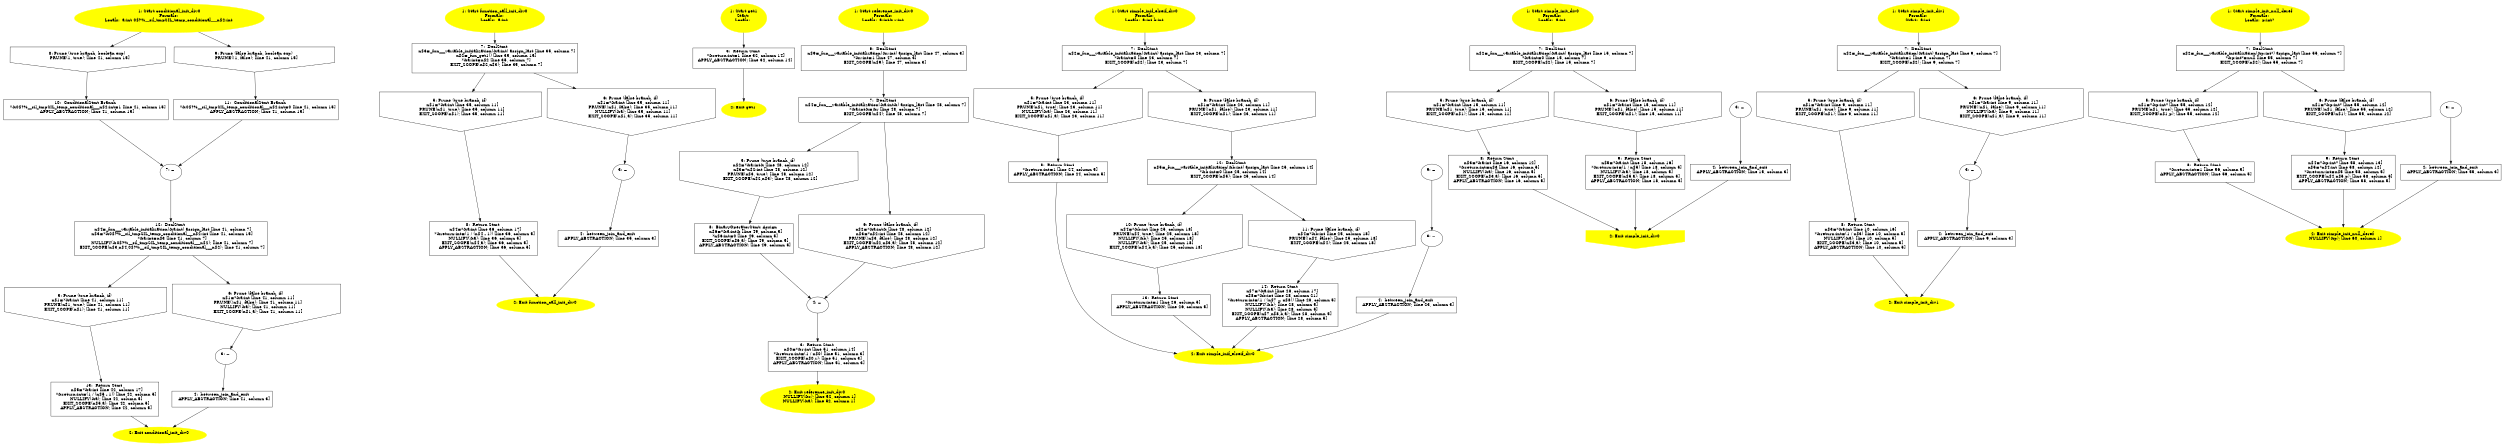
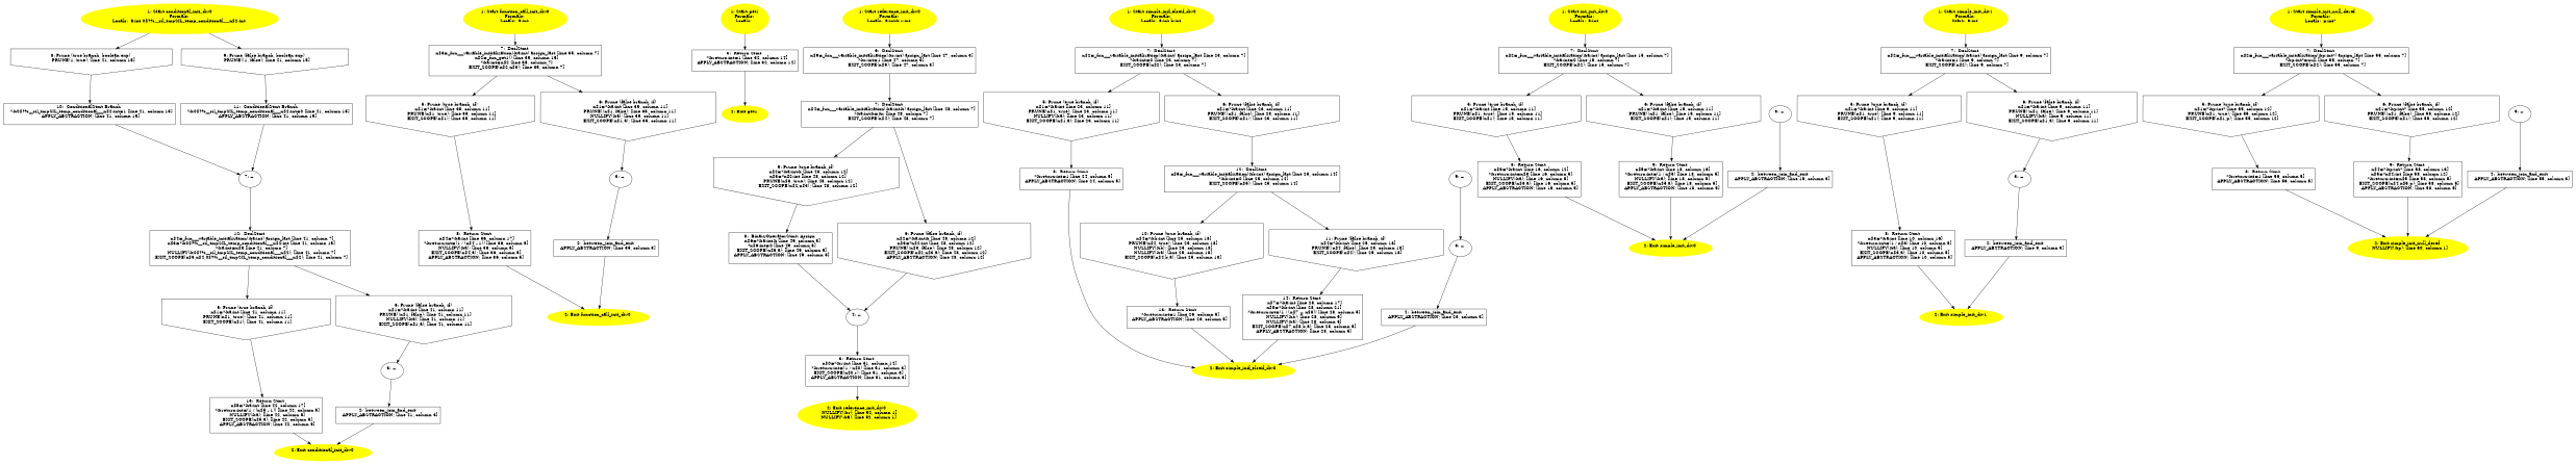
  digraph {
    node [shape=box]
    n1 [color=yellow label="1: Start conditional_init_div0\nFormals: \nLocals:  a:int 0$?%__sil_tmpSIL_temp_conditional___n$2:int \n  " style=filled shape=""]
    n2 [label="8: Prune (true branch, boolean exp) \n   PRUNE(1, true); [line 41, column 15]\n " shape=invhouse]
    n3 [label="9: Prune (false branch, boolean exp) \n   PRUNE(!1, false); [line 41, column 15]\n " shape=invhouse]
    n4 [label="10:  ConditionalStmt Branch \n   *&0$?%__sil_tmpSIL_temp_conditional___n$2:int=1 [line 41, column 15]\n  APPLY_ABSTRACTION; [line 41, column 15]\n "]
    n5 [label="11:  ConditionalStmt Branch \n   *&0$?%__sil_tmpSIL_temp_conditional___n$2:int=0 [line 41, column 15]\n  APPLY_ABSTRACTION; [line 41, column 15]\n "]
    n6 [label="7: + \n  " shape=""]
    n7 [color=yellow label="2: Exit conditional_init_div0 \n  " style=filled shape=""]
    n8 [label="3: + \n  " shape=""]
    n9 [label="4:  between_join_and_exit \n   APPLY_ABSTRACTION; [line 41, column 3]\n "]
    n10 [label="5: Prune (true branch, if) \n   n$1=*&a:int [line 41, column 11]\n  PRUNE(n$1, true); [line 41, column 11]\n  EXIT_SCOPE(n$1); [line 41, column 11]\n " shape=invhouse]
    n11 [label="13:  Return Stmt \n   n$5=*&a:int [line 42, column 17]\n  *&return:int=(1 / (n$5 - 1)) [line 42, column 5]\n  NULLIFY(&a); [line 42, column 5]\n  EXIT_SCOPE(n$5,a); [line 42, column 5]\n  APPLY_ABSTRACTION; [line 42, column 5]\n "]
    n12 [label="6: Prune (false branch, if) \n   n$1=*&a:int [line 41, column 11]\n  PRUNE(!n$1, false); [line 41, column 11]\n  NULLIFY(&a); [line 41, column 11]\n  EXIT_SCOPE(n$1,a); [line 41, column 11]\n " shape=invhouse]
    n13 [label="12:  DeclStmt \n   n$4=_fun___variable_initialization(&a:int) assign_last [line 41, column 7]\n  n$3=*&0$?%__sil_tmpSIL_temp_conditional___n$2:int [line 41, column 15]\n  *&a:int=n$3 [line 41, column 7]\n  NULLIFY(&0$?%__sil_tmpSIL_temp_conditional___n$2); [line 41, column 7]\n  EXIT_SCOPE(n$3,n$4,0$?%__sil_tmpSIL_temp_conditional___n$2); [line 41, column 7]\n "]
    n14 [color=yellow label="1: Start function_call_init_div0\nFormals: \nLocals:  a:int \n  " style=filled shape=""]
    n15 [label="7:  DeclStmt \n   n$3=_fun___variable_initialization(&a:int) assign_last [line 35, column 7]\n  n$2=_fun_get1() [line 35, column 15]\n  *&a:int=n$2 [line 35, column 7]\n  EXIT_SCOPE(n$2,n$3); [line 35, column 7]\n "]
    n16 [label="5: Prune (true branch, if) \n   n$1=*&a:int [line 35, column 11]\n  PRUNE(n$1, true); [line 35, column 11]\n  EXIT_SCOPE(n$1); [line 35, column 11]\n " shape=invhouse]
    n17 [label="6: Prune (false branch, if) \n   n$1=*&a:int [line 35, column 11]\n  PRUNE(!n$1, false); [line 35, column 11]\n  NULLIFY(&a); [line 35, column 11]\n  EXIT_SCOPE(n$1,a); [line 35, column 11]\n " shape=invhouse]
    n18 [label="8:  Return Stmt \n   n$4=*&a:int [line 36, column 17]\n  *&return:int=(1 / (n$4 - 1)) [line 36, column 5]\n  NULLIFY(&a); [line 36, column 5]\n  EXIT_SCOPE(n$4,a); [line 36, column 5]\n  APPLY_ABSTRACTION; [line 36, column 5]\n "]
    n19 [label="3: + \n  " shape=""]
    n20 [color=yellow label="2: Exit function_call_init_div0 \n  " style=filled shape=""]
    n21 [label="4:  between_join_and_exit \n   APPLY_ABSTRACTION; [line 35, column 3]\n "]
-   n22 [color=yellow label="1: Start get1\nStart: \nLocals:  \n  " style=filled shape=""]
+   n22 [color=yellow label="1: Start get1\nFormals: \nLocals:  \n  " style=filled shape=""]
    n23 [label="3:  Return Stmt \n   *&return:int=1 [line 32, column 14]\n  APPLY_ABSTRACTION; [line 32, column 14]\n "]
    n24 [color=yellow label="2: Exit get1 \n  " style=filled shape=""]
    n25 [color=yellow label="1: Start reference_init_div0\nFormals: \nLocals:  a:int& r:int \n  " style=filled shape=""]
    n26 [label="9:  DeclStmt \n   n$9=_fun___variable_initialization(&r:int) assign_last [line 47, column 3]\n  *&r:int=1 [line 47, column 3]\n  EXIT_SCOPE(n$9); [line 47, column 3]\n "]
    n27 [label="7:  DeclStmt \n   n$4=_fun___variable_initialization(&a:int&) assign_last [line 48, column 7]\n  *&a:int&=&r [line 48, column 7]\n  EXIT_SCOPE(n$4); [line 48, column 7]\n "]
    n28 [label="5: Prune (true branch, if) \n   n$2=*&a:int& [line 48, column 12]\n  n$3=*n$2:int [line 48, column 12]\n  PRUNE(n$3, true); [line 48, column 12]\n  EXIT_SCOPE(n$2,n$3); [line 48, column 12]\n " shape=invhouse]
    n29 [label="6: Prune (false branch, if) \n   n$2=*&a:int& [line 48, column 12]\n  n$3=*n$2:int [line 48, column 12]\n  PRUNE(!n$3, false); [line 48, column 12]\n  EXIT_SCOPE(n$2,n$3,a); [line 48, column 12]\n  APPLY_ABSTRACTION; [line 48, column 12]\n " shape=invhouse]
    n30 [color=yellow label="2: Exit reference_init_div0 \n   NULLIFY(&r); [line 52, column 1]\n  NULLIFY(&a); [line 52, column 1]\n " style=filled shape=""]
    n31 [label="3:  Return Stmt \n   n$0=*&r:int [line 51, column 14]\n  *&return:int=(1 / n$0) [line 51, column 3]\n  EXIT_SCOPE(n$0,r); [line 51, column 3]\n  APPLY_ABSTRACTION; [line 51, column 3]\n "]
    n32 [label="4: + \n  " shape=""]
    n33 [label="8:  BinaryOperatorStmt: Assign \n   n$6=*&a:int& [line 49, column 5]\n  *n$6:int=0 [line 49, column 5]\n  EXIT_SCOPE(n$6,a); [line 49, column 5]\n  APPLY_ABSTRACTION; [line 49, column 5]\n "]
    n34 [color=yellow label="1: Start simple_inif_elseif_div0\nFormals: \nLocals:  a:int b:int \n  " style=filled shape=""]
    n35 [label="7:  DeclStmt \n   n$2=_fun___variable_initialization(&a:int) assign_last [line 23, column 7]\n  *&a:int=0 [line 23, column 7]\n  EXIT_SCOPE(n$2); [line 23, column 7]\n "]
    n36 [label="5: Prune (true branch, if) \n   n$1=*&a:int [line 23, column 11]\n  PRUNE(n$1, true); [line 23, column 11]\n  NULLIFY(&a); [line 23, column 11]\n  EXIT_SCOPE(n$1,a); [line 23, column 11]\n " shape=invhouse]
    n37 [label="6: Prune (false branch, if) \n   n$1=*&a:int [line 23, column 11]\n  PRUNE(!n$1, false); [line 23, column 11]\n  EXIT_SCOPE(n$1); [line 23, column 11]\n " shape=invhouse]
    n38 [label="8:  Return Stmt \n   *&return:int=1 [line 24, column 5]\n  APPLY_ABSTRACTION; [line 24, column 5]\n "]
    n39 [label="12:  DeclStmt \n   n$5=_fun___variable_initialization(&b:int) assign_last [line 25, column 14]\n  *&b:int=0 [line 25, column 14]\n  EXIT_SCOPE(n$5); [line 25, column 14]\n "]
    n40 [color=yellow label="2: Exit simple_inif_elseif_div0 \n  " style=filled shape=""]
    n41 [label="3: + \n  " shape=""]
    n42 [label="4:  between_join_and_exit \n   APPLY_ABSTRACTION; [line 23, column 3]\n "]
    n43 [label="10: Prune (true branch, if) \n   n$4=*&b:int [line 25, column 18]\n  PRUNE(n$4, true); [line 25, column 18]\n  NULLIFY(&b); [line 25, column 18]\n  NULLIFY(&a); [line 25, column 18]\n  EXIT_SCOPE(n$4,b,a); [line 25, column 18]\n " shape=invhouse]
    n44 [label="11: Prune (false branch, if) \n   n$4=*&b:int [line 25, column 18]\n  PRUNE(!n$4, false); [line 25, column 18]\n  EXIT_SCOPE(n$4); [line 25, column 18]\n " shape=invhouse]
    n45 [label="13:  Return Stmt \n   *&return:int=1 [line 26, column 5]\n  APPLY_ABSTRACTION; [line 26, column 5]\n "]
    n46 [label="14:  Return Stmt \n   n$7=*&a:int [line 28, column 17]\n  n$8=*&b:int [line 28, column 21]\n  *&return:int=(1 / (n$7 + n$8)) [line 28, column 5]\n  NULLIFY(&b); [line 28, column 5]\n  NULLIFY(&a); [line 28, column 5]\n  EXIT_SCOPE(n$7,n$8,b,a); [line 28, column 5]\n  APPLY_ABSTRACTION; [line 28, column 5]\n "]
    n47 [label="9: + \n  " shape=""]
-   n48 [color=yellow label="1: Start simple_init_div0\nFormals: \nLocals:  a:int \n  " style=filled shape=""]
+   n48 [color=yellow label="1: Start int_init_div0\nFormals: \nLocals:  a:int \n  " style=filled shape=""]
    n49 [label="7:  DeclStmt \n   n$2=_fun___variable_initialization(&a:int) assign_last [line 15, column 7]\n  *&a:int=0 [line 15, column 7]\n  EXIT_SCOPE(n$2); [line 15, column 7]\n "]
    n50 [label="5: Prune (true branch, if) \n   n$1=*&a:int [line 15, column 11]\n  PRUNE(n$1, true); [line 15, column 11]\n  EXIT_SCOPE(n$1); [line 15, column 11]\n " shape=invhouse]
    n51 [label="6: Prune (false branch, if) \n   n$1=*&a:int [line 15, column 11]\n  PRUNE(!n$1, false); [line 15, column 11]\n  EXIT_SCOPE(n$1); [line 15, column 11]\n " shape=invhouse]
    n52 [label="8:  Return Stmt \n   n$3=*&a:int [line 16, column 12]\n  *&return:int=n$3 [line 16, column 5]\n  NULLIFY(&a); [line 16, column 5]\n  EXIT_SCOPE(n$3,a); [line 16, column 5]\n  APPLY_ABSTRACTION; [line 16, column 5]\n "]
    n53 [label="9:  Return Stmt \n   n$5=*&a:int [line 18, column 16]\n  *&return:int=(1 / n$5) [line 18, column 5]\n  NULLIFY(&a); [line 18, column 5]\n  EXIT_SCOPE(n$5,a); [line 18, column 5]\n  APPLY_ABSTRACTION; [line 18, column 5]\n "]
-   n54 [color=yellow label="2: Exit simple_init_div0 \n  " style=filled shape=invhouse]
+   n54 [color=yellow label="2: Exit simple_init_div0 \n  " style=filled shape=""]
    n55 [label="3: + \n  " shape=""]
    n56 [label="4:  between_join_and_exit \n   APPLY_ABSTRACTION; [line 15, column 3]\n "]
    n57 [color=yellow label="1: Start simple_init_div1\nFormals: \nStart:  a:int \n  " style=filled shape=""]
    n58 [label="7:  DeclStmt \n   n$2=_fun___variable_initialization(&a:int) assign_last [line 9, column 7]\n  *&a:int=1 [line 9, column 7]\n  EXIT_SCOPE(n$2); [line 9, column 7]\n "]
    n59 [label="5: Prune (true branch, if) \n   n$1=*&a:int [line 9, column 11]\n  PRUNE(n$1, true); [line 9, column 11]\n  EXIT_SCOPE(n$1); [line 9, column 11]\n " shape=invhouse]
    n60 [label="6: Prune (false branch, if) \n   n$1=*&a:int [line 9, column 11]\n  PRUNE(!n$1, false); [line 9, column 11]\n  NULLIFY(&a); [line 9, column 11]\n  EXIT_SCOPE(n$1,a); [line 9, column 11]\n " shape=invhouse]
    n61 [label="8:  Return Stmt \n   n$3=*&a:int [line 10, column 16]\n  *&return:int=(1 / n$3) [line 10, column 5]\n  NULLIFY(&a); [line 10, column 5]\n  EXIT_SCOPE(n$3,a); [line 10, column 5]\n  APPLY_ABSTRACTION; [line 10, column 5]\n "]
    n62 [label="3: + \n  " shape=""]
    n63 [color=yellow label="2: Exit simple_init_div1 \n  " style=filled shape=""]
    n64 [label="4:  between_join_and_exit \n   APPLY_ABSTRACTION; [line 9, column 3]\n "]
    n65 [color=yellow label="1: Start simple_init_null_deref\nFormals: \nLocals:  p:int* \n  " style=filled shape=""]
    n66 [label="7:  DeclStmt \n   n$2=_fun___variable_initialization(&p:int*) assign_last [line 55, column 7]\n  *&p:int*=null [line 55, column 7]\n  EXIT_SCOPE(n$2); [line 55, column 7]\n "]
    n67 [label="5: Prune (true branch, if) \n   n$1=*&p:int* [line 55, column 12]\n  PRUNE(n$1, true); [line 55, column 12]\n  EXIT_SCOPE(n$1,p); [line 55, column 12]\n " shape=invhouse]
    n68 [label="6: Prune (false branch, if) \n   n$1=*&p:int* [line 55, column 12]\n  PRUNE(!n$1, false); [line 55, column 12]\n  EXIT_SCOPE(n$1); [line 55, column 12]\n " shape=invhouse]
    n69 [label="8:  Return Stmt \n   *&return:int=1 [line 56, column 5]\n  APPLY_ABSTRACTION; [line 56, column 5]\n "]
    n70 [label="9:  Return Stmt \n   n$4=*&p:int* [line 58, column 13]\n  n$5=*n$4:int [line 58, column 12]\n  *&return:int=n$5 [line 58, column 5]\n  EXIT_SCOPE(n$4,n$5,p); [line 58, column 5]\n  APPLY_ABSTRACTION; [line 58, column 5]\n "]
    n71 [color=yellow label="2: Exit simple_init_null_deref \n   NULLIFY(&p); [line 60, column 1]\n " style=filled shape=""]
    n72 [label="3: + \n  " shape=""]
    n73 [label="4:  between_join_and_exit \n   APPLY_ABSTRACTION; [line 55, column 3]\n "]
    n1 -> n2
    n1 -> n3
    n2 -> n4
    n3 -> n5
    n4 -> n6
    n5 -> n6
    n6 -> n13
    n8 -> n9
    n9 -> n7
    n10 -> n11
    n11 -> n7
    n12 -> n8
    n13 -> n10
    n13 -> n12
    n14 -> n15
    n15 -> n16
    n15 -> n17
    n16 -> n18
    n17 -> n19
    n18 -> n20
    n19 -> n21
    n21 -> n20
    n22 -> n23
    n23 -> n24
    n25 -> n26
    n26 -> n27
    n27 -> n28
    n27 -> n29
    n28 -> n33
    n29 -> n32
    n31 -> n30
    n32 -> n31
    n33 -> n32
    n34 -> n35
    n35 -> n36
    n35 -> n37
    n36 -> n38
    n37 -> n39
    n38 -> n40
    n39 -> n43
    n39 -> n44
    n41 -> n42
    n42 -> n40
    n43 -> n45
    n44 -> n46
    n45 -> n40
    n46 -> n40
    n47 -> n41
    n48 -> n49
    n49 -> n50
    n49 -> n51
    n50 -> n52
    n51 -> n53
    n52 -> n54
    n53 -> n54
    n55 -> n56
    n56 -> n54
    n57 -> n58
    n58 -> n59
    n58 -> n60
    n59 -> n61
    n60 -> n62
    n61 -> n63
    n62 -> n64
    n64 -> n63
    n65 -> n66
    n66 -> n67
    n66 -> n68
    n67 -> n69
    n68 -> n70
    n69 -> n71
    n70 -> n71
    n72 -> n73
    n73 -> n71
  }
